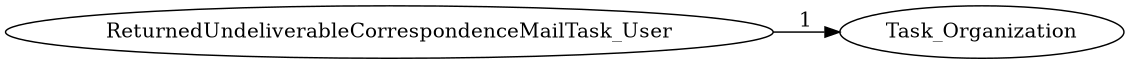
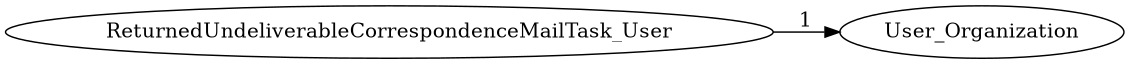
  digraph {
    rankdir=LR
    ReturnedUndeliverableCorrespondenceMailTask_User
-   Task_Organization
+   Task_Organization [label=User_Organization]
    ReturnedUndeliverableCorrespondenceMailTask_User -> Task_Organization [label=1]
  }
